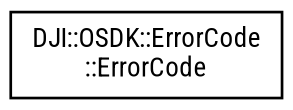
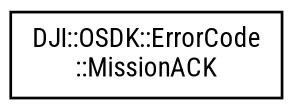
  digraph {
    rankdir=LR
    fontname="Roboto Condensed"
-   n1 [color=black fillcolor=white fontname="Roboto Condensed" fontsize=10 height=0.2 label="DJI::OSDK::ErrorCode\l::ErrorCode" shape=record style=filled width=0.4]
+   n1 [color=black fillcolor=white fontname="Roboto Condensed" fontsize=10 height=0.2 label="DJI::OSDK::ErrorCode\l::MissionACK" shape=record style=filled width=0.4]
  }
